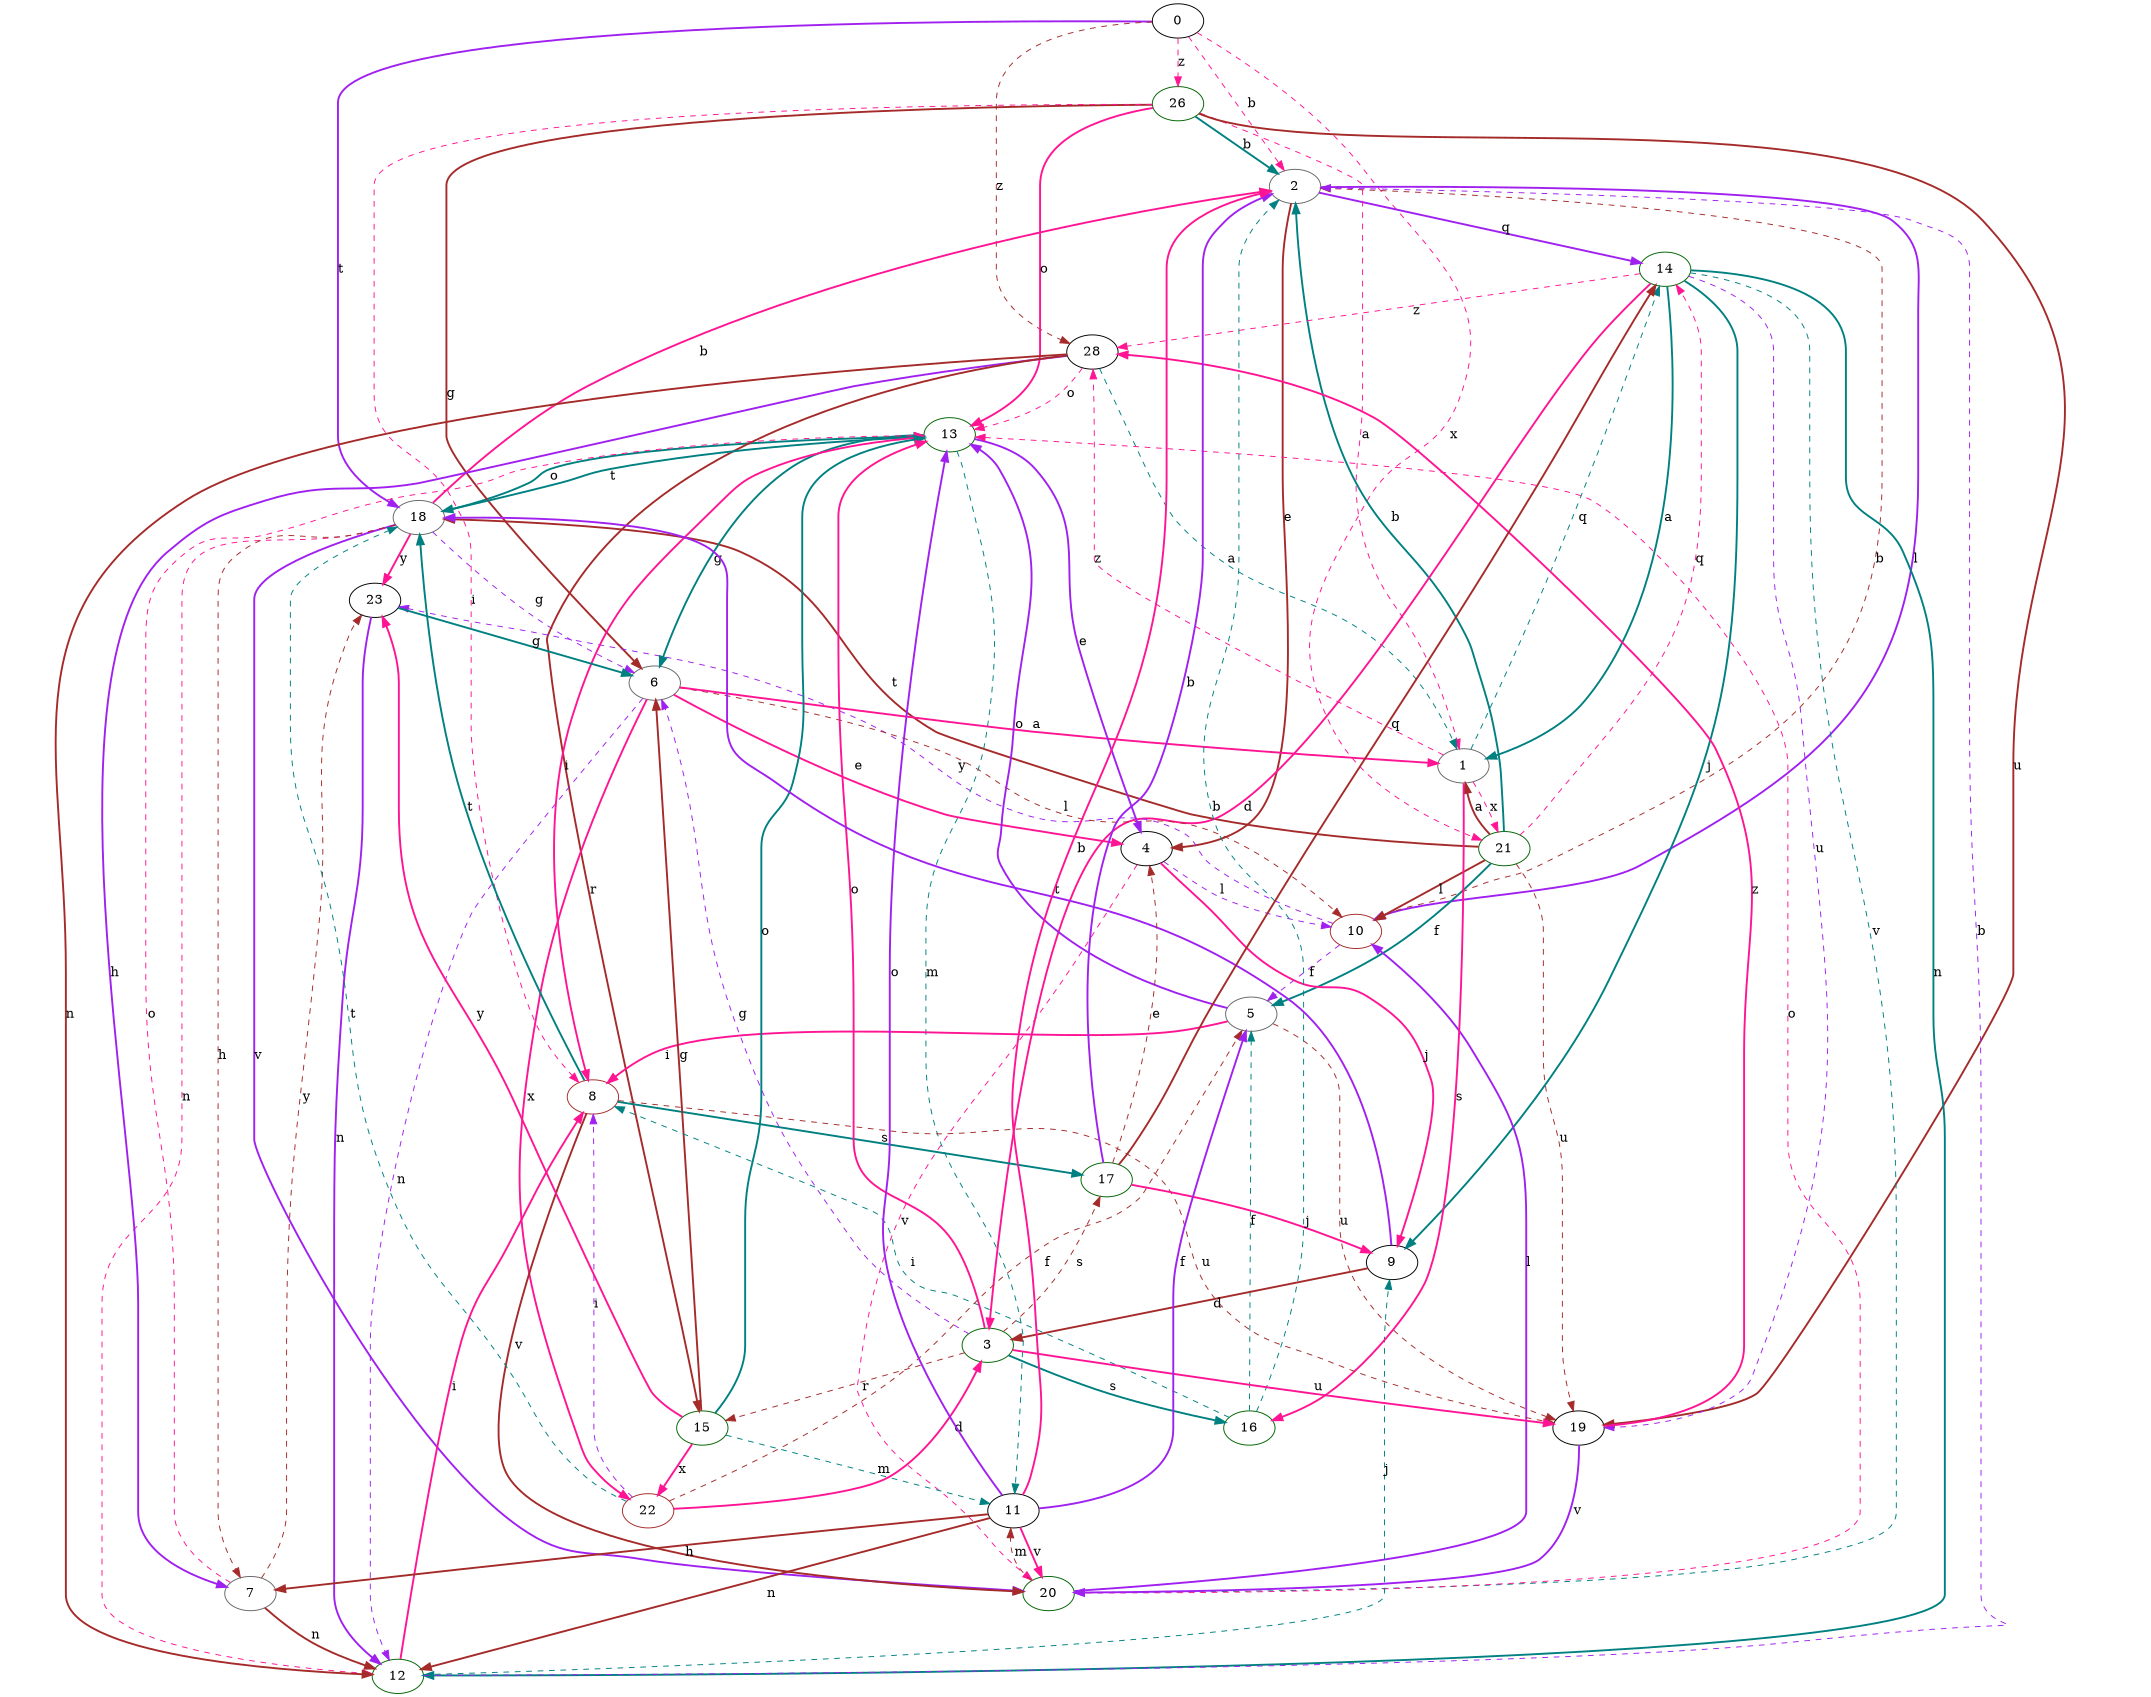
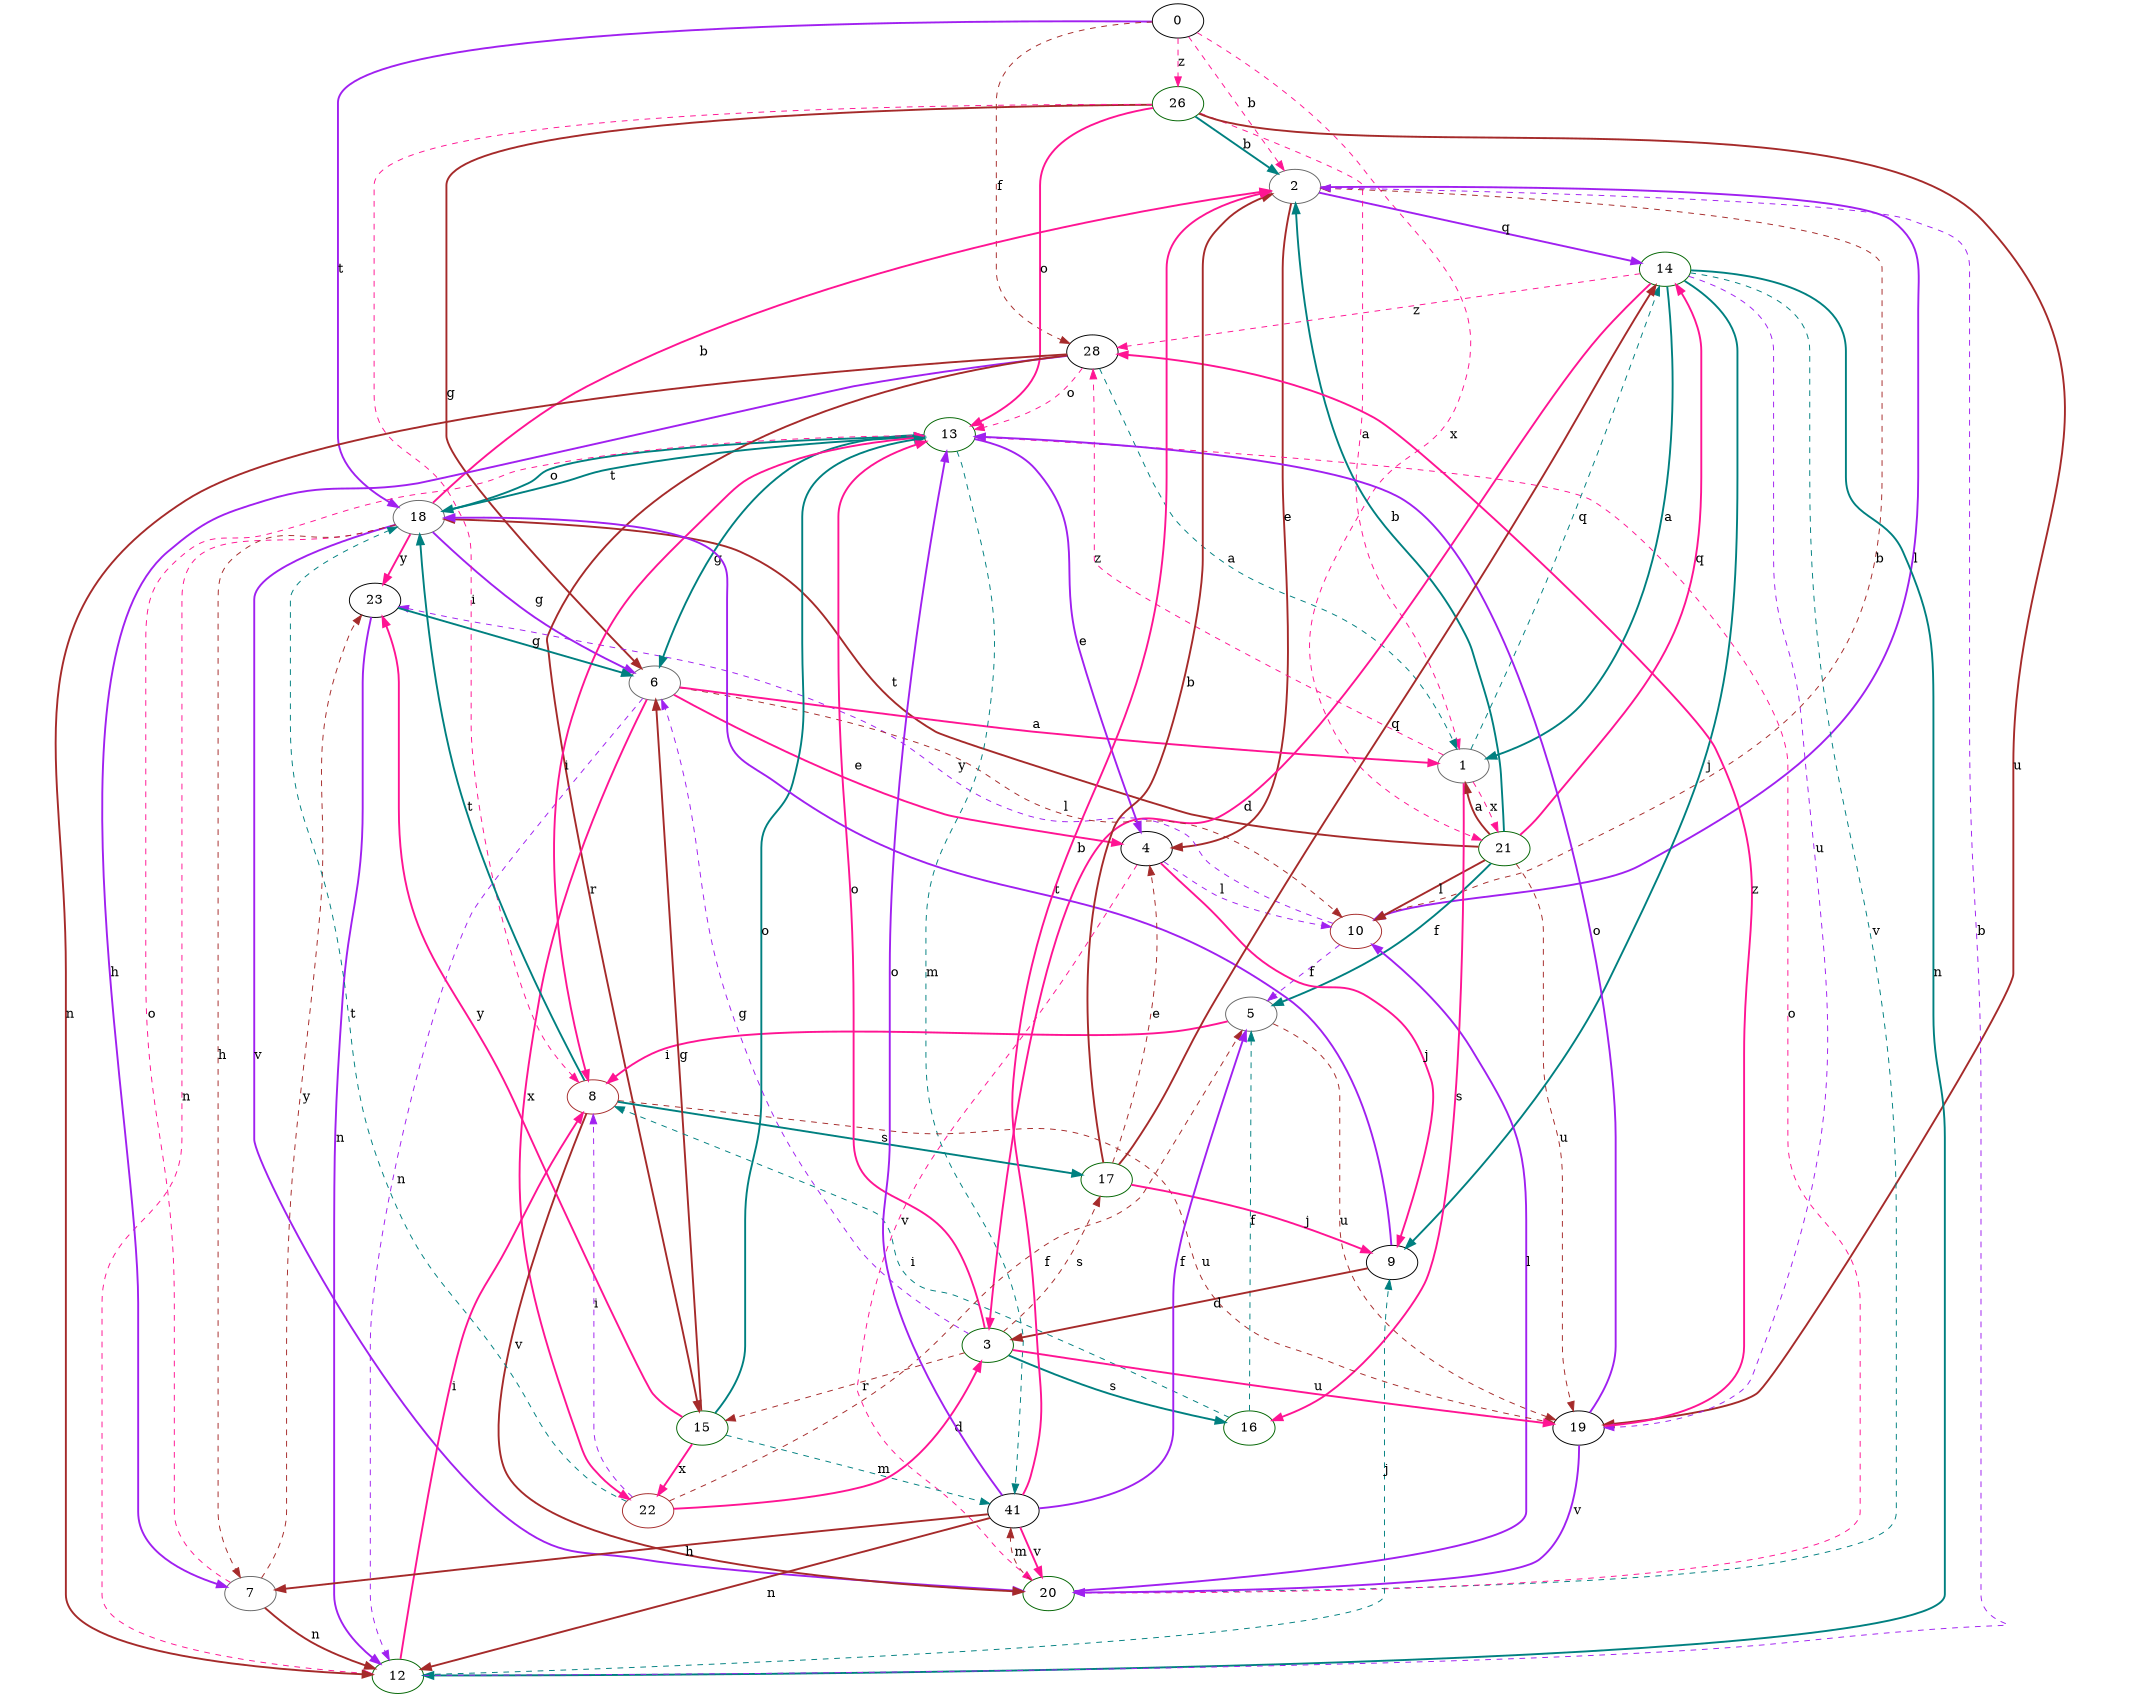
  strict digraph {
    node [color=darkgreen]
    edge [color=deeppink style=bold]
    0 [color=black]
    2 [color=gray40]
    18 [color=gray40]
    21
    26
    28 [color=black]
    14
    4 [color=black]
    10 [color=brown]
    6 [color=gray40]
    13
    20
    12
    7 [color=gray40]
    23 [color=black]
    1 [color=gray40]
    19 [color=black]
    5 [color=gray40]
    8 [color=brown]
    15
    16
    3
    9 [color=black]
    17
    22 [color=brown]
-   11 [color=black]
+   11 [color=black label=41]
    0 -> 2 [label=b style=dashed]
    0 -> 18 [color=purple label=t]
    0 -> 21 [label=x style=dashed]
    0 -> 26 [label=z style=dashed]
-   0 -> 28 [color=brown label=z style=dashed]
+   0 -> 28 [color=brown label=f style=dashed]
    2 -> 14 [color=purple label=q]
    2 -> 4 [color=brown label=e]
    2 -> 10 [color=purple label=l]
    18 -> 2 [label=b]
-   18 -> 6 [color=purple label=g style=dashed]
+   18 -> 6 [color=purple label=g]
    18 -> 13 [color=teal label=o]
    18 -> 20 [color=purple label=v]
    18 -> 12 [label=n style=dashed]
    18 -> 7 [color=brown label=h style=dashed]
    18 -> 23 [label=y]
    21 -> 2 [color=teal label=b]
    21 -> 18 [color=brown label=t]
-   21 -> 14 [label=q style=dashed]
+   21 -> 14 [label=q]
    21 -> 10 [color=brown label=l]
    21 -> 1 [color=brown label=a]
    21 -> 19 [color=brown label=u style=dashed]
    21 -> 5 [color=teal label=f]
    26 -> 2 [color=teal label=b]
    26 -> 6 [color=brown label=g]
    26 -> 13 [label=o]
    26 -> 1 [label=a style=dashed]
    26 -> 19 [color=brown label=u]
    26 -> 8 [label=i style=dashed]
    28 -> 13 [label=o style=dashed]
    28 -> 12 [color=brown label=n]
    28 -> 7 [color=purple label=h]
    28 -> 1 [color=teal label=a style=dashed]
    28 -> 15 [color=brown label=r]
    14 -> 28 [label=z style=dashed]
    14 -> 20 [color=teal label=v style=dashed]
    14 -> 12 [color=teal label=n]
    14 -> 1 [color=teal label=a]
    14 -> 19 [color=purple label=u style=dashed]
    14 -> 3 [label=d]
    14 -> 9 [color=teal label=j]
    4 -> 10 [color=purple label=l style=dashed]
    4 -> 20 [label=v style=dashed]
    4 -> 9 [label=j]
    10 -> 2 [color=brown label=b style=dashed]
    10 -> 23 [color=purple label=y style=dashed]
    10 -> 5 [color=purple label=f style=dashed]
    6 -> 4 [label=e]
    6 -> 10 [color=brown label=l style=dashed]
    6 -> 12 [color=purple label=n style=dashed]
    6 -> 1 [label=a]
    6 -> 22 [label=x]
    13 -> 18 [color=teal label=t]
    13 -> 4 [color=purple label=e]
    13 -> 6 [color=teal label=g]
    13 -> 8 [label=i]
    13 -> 11 [color=teal label=m style=dashed]
    20 -> 10 [color=purple label=l]
    20 -> 13 [label=o style=dashed]
    20 -> 11 [color=brown label=m style=dashed]
    12 -> 2 [color=purple label=b style=dashed]
    12 -> 8 [label=i]
    12 -> 9 [color=teal label=j style=dashed]
    7 -> 13 [label=o style=dashed]
    7 -> 12 [color=brown label=n]
    7 -> 23 [color=brown label=y style=dashed]
    23 -> 6 [color=teal label=g]
    23 -> 12 [color=purple label=n]
    1 -> 21 [label=x style=dashed]
    1 -> 28 [label=z style=dashed]
    1 -> 14 [color=teal label=q style=dashed]
    1 -> 16 [label=s]
    19 -> 28 [label=z]
-   5 -> 13 [color=purple label=o]
+   19 -> 13 [color=purple label=o]
    19 -> 20 [color=purple label=v]
    5 -> 19 [color=brown label=u style=dashed]
    5 -> 8 [label=i]
    8 -> 18 [color=teal label=t]
    8 -> 20 [color=brown label=v]
    8 -> 19 [color=brown label=u style=dashed]
    8 -> 17 [color=teal label=s]
    15 -> 6 [color=brown label=g]
    15 -> 13 [color=teal label=o]
    15 -> 23 [label=y]
    15 -> 22 [label=x]
    15 -> 11 [color=teal label=m style=dashed]
-   16 -> 2 [color=teal label=b style=dashed]
    16 -> 5 [color=teal label=f style=dashed]
    16 -> 8 [color=teal label=i style=dashed]
    3 -> 6 [color=purple label=g style=dashed]
    3 -> 13 [label=o]
    3 -> 19 [label=u]
    3 -> 15 [color=brown label=r style=dashed]
    3 -> 16 [color=teal label=s]
    3 -> 17 [color=brown label=s style=dashed]
    9 -> 18 [color=purple label=t]
    9 -> 3 [color=brown label=d]
-   17 -> 2 [color=purple label=b]
+   17 -> 2 [color=brown label=b]
    17 -> 14 [color=brown label=q]
    17 -> 4 [color=brown label=e style=dashed]
    17 -> 9 [label=j]
    22 -> 18 [color=teal label=t style=dashed]
    22 -> 5 [color=brown label=f style=dashed]
    22 -> 8 [color=purple label=i style=dashed]
    22 -> 3 [label=d]
    11 -> 2 [label=b]
    11 -> 13 [color=purple label=o]
    11 -> 20 [label=v]
    11 -> 12 [color=brown label=n]
    11 -> 7 [color=brown label=h]
    11 -> 5 [color=purple label=f]
  }
